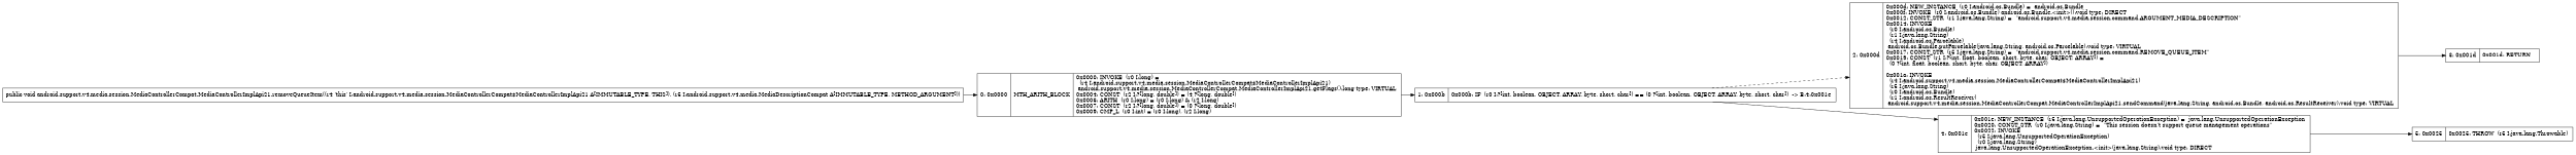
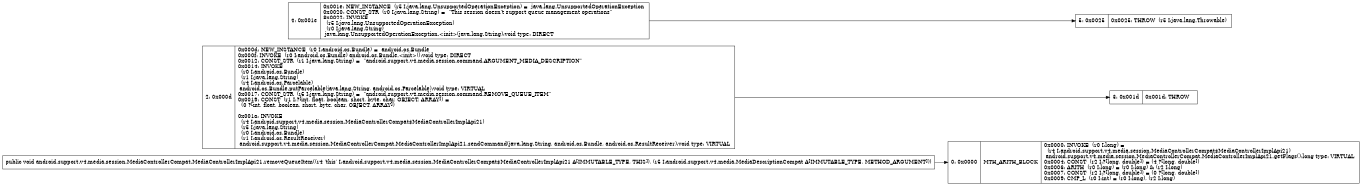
  digraph {
    rankdir=LR
    node [shape=record]
    n1 [label="{0\:\ 0x0000|MTH_ARITH_BLOCK\l|0x0000: INVOKE  (r0 I:long) = \l  (r4 I:android.support.v4.media.session.MediaControllerCompat$MediaControllerImplApi21)\l android.support.v4.media.session.MediaControllerCompat.MediaControllerImplApi21.getFlags():long type: VIRTUAL \l0x0004: CONST  (r2 I:?[long, double]) = (4 ?[long, double]) \l0x0006: ARITH  (r0 I:long) = (r0 I:long) & (r2 I:long) \l0x0007: CONST  (r2 I:?[long, double]) = (0 ?[long, double]) \l0x0009: CMP_L  (r0 I:int) = (r0 I:long), (r2 I:long) \l}"]
-   n2 [label="{1\:\ 0x000b|0x000b: IF  (r0 I:?[int, boolean, OBJECT, ARRAY, byte, short, char]) == (0 ?[int, boolean, OBJECT, ARRAY, byte, short, char])  \-\> B:4:0x001e \l}"]
    n3 [label="{2\:\ 0x000d|0x000d: NEW_INSTANCE  (r0 I:android.os.Bundle) =  android.os.Bundle \l0x000f: INVOKE  (r0 I:android.os.Bundle) android.os.Bundle.\<init\>():void type: DIRECT \l0x0012: CONST_STR  (r1 I:java.lang.String) =  \"android.support.v4.media.session.command.ARGUMENT_MEDIA_DESCRIPTION\" \l0x0014: INVOKE  \l  (r0 I:android.os.Bundle)\l  (r1 I:java.lang.String)\l  (r4 I:android.os.Parcelable)\l android.os.Bundle.putParcelable(java.lang.String, android.os.Parcelable):void type: VIRTUAL \l0x0017: CONST_STR  (r5 I:java.lang.String) =  \"android.support.v4.media.session.command.REMOVE_QUEUE_ITEM\" \l0x0019: CONST  (r1 I:?[int, float, boolean, short, byte, char, OBJECT, ARRAY]) = \l  (0 ?[int, float, boolean, short, byte, char, OBJECT, ARRAY])\l \l0x001a: INVOKE  \l  (r4 I:android.support.v4.media.session.MediaControllerCompat$MediaControllerImplApi21)\l  (r5 I:java.lang.String)\l  (r0 I:android.os.Bundle)\l  (r1 I:android.os.ResultReceiver)\l android.support.v4.media.session.MediaControllerCompat.MediaControllerImplApi21.sendCommand(java.lang.String, android.os.Bundle, android.os.ResultReceiver):void type: VIRTUAL \l}"]
-   n4 [label="{4\:\ 0x001e|0x001e: NEW_INSTANCE  (r5 I:java.lang.UnsupportedOperationException) =  java.lang.UnsupportedOperationException \l0x0020: CONST_STR  (r0 I:java.lang.String) =  \"This session doesn't support queue management operations\" \l0x0022: INVOKE  \l  (r5 I:java.lang.UnsupportedOperationException)\l  (r0 I:java.lang.String)\l java.lang.UnsupportedOperationException.\<init\>(java.lang.String):void type: DIRECT \l}"]
-   n5 [label="{3\:\ 0x001d|0x001d: RETURN   \l}"]
+   n4 [label="{4\:\ 0x001e|0x001e: NEW_INSTANCE  (r5 I:java.lang.UnsupportedOperationException) =  java.lang.UnsupportedOperationException \l0x0020: CONST_STR  (r0 I:java.lang.String) =  \"This session doesn't support queue management operations\" \l8x0022: INVOKE  \l  (r5 I:java.lang.UnsupportedOperationException)\l  (r0 I:java.lang.String)\l java.lang.UnsupportedOperationException.\<init\>(java.lang.String):void type: DIRECT \l}"]
+   n5 [label="{3\:\ 0x001d|0x001d: THROW   \l}"]
    n6 [label="{5\:\ 0x0025|0x0025: THROW  (r5 I:java.lang.Throwable) \l}"]
    n7 [label="{public void android.support.v4.media.session.MediaControllerCompat.MediaControllerImplApi21.removeQueueItem((r4 'this' I:android.support.v4.media.session.MediaControllerCompat$MediaControllerImplApi21 A[IMMUTABLE_TYPE, THIS]), (r5 I:android.support.v4.media.MediaDescriptionCompat A[IMMUTABLE_TYPE, METHOD_ARGUMENT])) }"]
-   n1 -> n2
-   n2 -> n3 [style=dashed]
-   n2 -> n4
    n3 -> n5
    n4 -> n6
    n7 -> n1
  }
